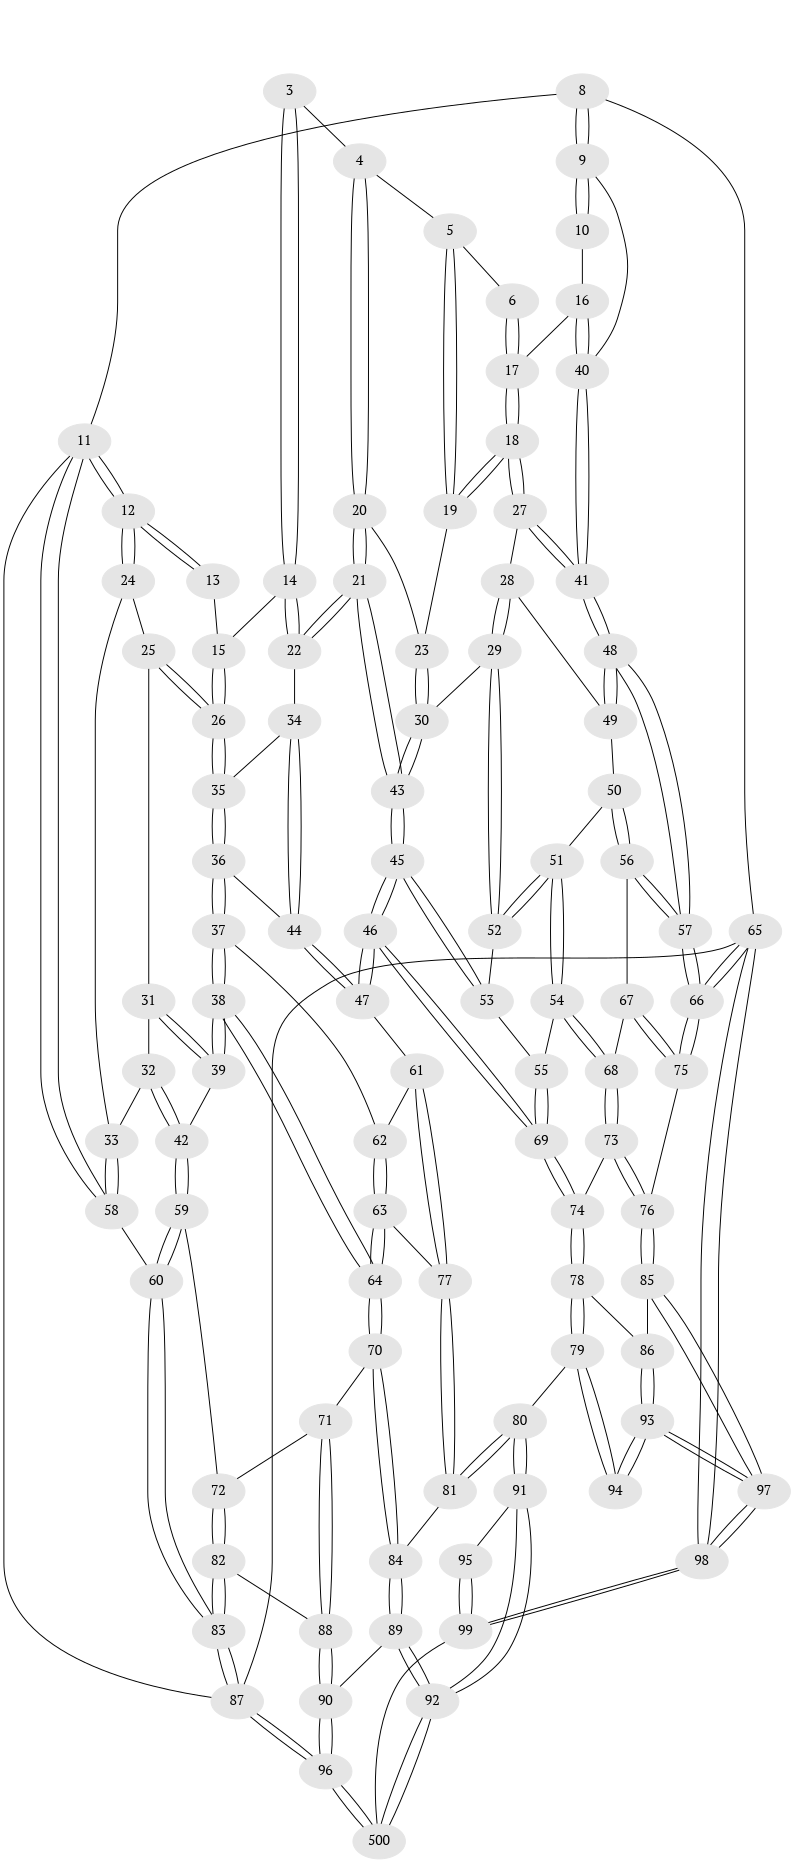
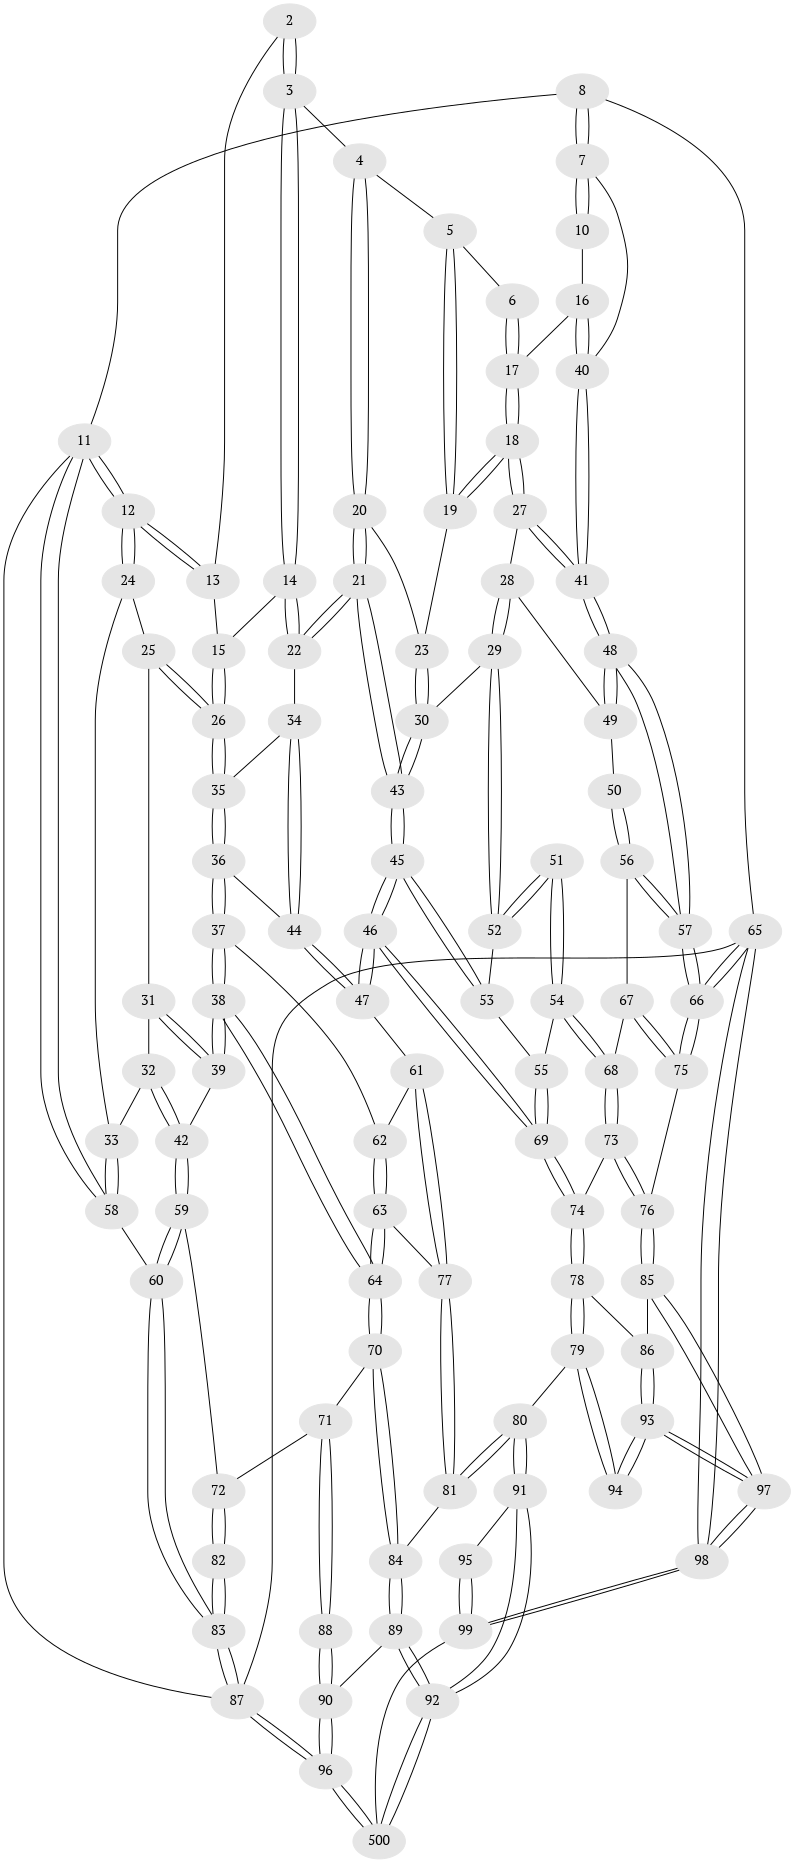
  graph {
    fontname="PT Serif"
    node [color=gray90 fontname="PT Serif" style=filled]
    edge [fontname="PT Serif"]
+   2
    3
    13
    8
-   9
+   9 [label=7]
    11
    65
    4
    14
    15
    5
    20
    22
    6
    19
    23
    21
    17
    18
    10
    16
    40
    12
    58
    87
    66
    98
    41
    24
    60
    96
    25
    33
    26
    34
    35
    27
    28
    30
    43
    45
    44
    31
    32
    39
    36
    29
    49
    48
    52
    50
    53
    42
    59
    47
    37
    38
    62
    64
    63
    70
    57
    72
    46
    61
    69
    55
    74
    77
    51
    56
    54
    67
    68
    73
    75
    83
    82
    81
    71
    84
    99
    76
    78
    88
    89
    90
    85
    79
    86
    97
    80
    94
    93
    91
    92
    95
    n98 [label=500]
+   2 -- 3
+   2 -- 3
+   2 -- 13
    3 -- 4
    3 -- 14
    3 -- 14
    13 -- 15
    8 -- 9
    8 -- 9
    8 -- 11
    8 -- 65
    9 -- 10
    9 -- 10
    9 -- 40
    11 -- 12
    11 -- 12
    11 -- 58
    11 -- 58
    11 -- 87
    65 -- 87
    65 -- 66
    65 -- 66
    65 -- 98
    65 -- 98
    4 -- 5
    4 -- 20
    4 -- 20
    14 -- 15
    14 -- 22
    14 -- 22
    15 -- 26
    15 -- 26
    5 -- 6
    5 -- 19
    5 -- 19
    20 -- 23
    20 -- 21
    20 -- 21
    22 -- 34
    6 -- 17
    6 -- 17
    19 -- 23
    23 -- 30
    23 -- 30
    21 -- 22
    21 -- 22
    21 -- 43
    21 -- 43
    17 -- 18
    17 -- 18
    18 -- 19
    18 -- 19
    18 -- 27
    18 -- 27
    10 -- 16
    16 -- 17
    16 -- 40
    16 -- 40
    40 -- 41
    40 -- 41
    12 -- 13
    12 -- 13
    12 -- 24
    12 -- 24
    58 -- 60
    87 -- 96
    87 -- 96
    66 -- 75
    66 -- 75
    98 -- 99
    98 -- 99
    41 -- 48
    41 -- 48
    24 -- 25
    24 -- 33
    60 -- 83
    60 -- 83
    96 -- n98
    96 -- n98
    25 -- 26
    25 -- 26
    25 -- 31
    33 -- 58
    33 -- 58
    26 -- 35
    26 -- 35
    34 -- 35
    34 -- 44
    34 -- 44
    35 -- 36
    35 -- 36
    27 -- 41
    27 -- 41
    27 -- 28
    28 -- 29
    28 -- 29
    28 -- 49
    30 -- 43
    30 -- 43
    43 -- 45
    43 -- 45
    45 -- 53
    45 -- 53
    45 -- 46
    45 -- 46
    44 -- 47
    44 -- 47
    31 -- 32
    31 -- 39
    31 -- 39
    32 -- 33
    32 -- 42
    32 -- 42
    39 -- 42
    36 -- 44
    36 -- 37
    36 -- 37
    29 -- 30
    29 -- 52
    29 -- 52
    49 -- 50
    48 -- 49
    48 -- 49
    48 -- 57
    48 -- 57
    52 -- 53
-   50 -- 51
    50 -- 56
    50 -- 56
    53 -- 55
    42 -- 59
    42 -- 59
    59 -- 60
    59 -- 60
    59 -- 72
    47 -- 61
    37 -- 38
    37 -- 38
    37 -- 62
    38 -- 39
    38 -- 39
    38 -- 64
    38 -- 64
    62 -- 63
    62 -- 63
    64 -- 70
    64 -- 70
    63 -- 64
    63 -- 64
    63 -- 77
    70 -- 71
    70 -- 84
    70 -- 84
    57 -- 66
    57 -- 66
    72 -- 82
    72 -- 82
    46 -- 47
    46 -- 47
    46 -- 69
    46 -- 69
    61 -- 62
    61 -- 77
    61 -- 77
    69 -- 74
    69 -- 74
    55 -- 69
    55 -- 69
    74 -- 78
    74 -- 78
    77 -- 81
    77 -- 81
    51 -- 52
    51 -- 52
    51 -- 54
    51 -- 54
    56 -- 57
    56 -- 57
    56 -- 67
    54 -- 55
    54 -- 68
    54 -- 68
    67 -- 68
    67 -- 75
    67 -- 75
    68 -- 73
    68 -- 73
    73 -- 74
    73 -- 76
    73 -- 76
    75 -- 76
    83 -- 87
    83 -- 87
    82 -- 83
    82 -- 83
-   82 -- 88
    81 -- 84
    71 -- 72
    71 -- 88
    71 -- 88
    84 -- 89
    84 -- 89
    99 -- n98
    76 -- 85
    76 -- 85
    78 -- 79
    78 -- 79
    78 -- 86
    88 -- 90
    88 -- 90
    89 -- 90
    89 -- 92
    89 -- 92
    90 -- 96
    90 -- 96
    85 -- 86
    85 -- 97
    85 -- 97
    79 -- 80
    79 -- 94
    79 -- 94
    86 -- 93
    86 -- 93
    97 -- 98
    97 -- 98
    80 -- 81
    80 -- 81
    80 -- 91
    80 -- 91
    93 -- 97
    93 -- 97
    93 -- 94
    93 -- 94
    91 -- 92
    91 -- 92
    91 -- 95
    92 -- n98
    92 -- n98
    95 -- 99
    95 -- 99
  }
